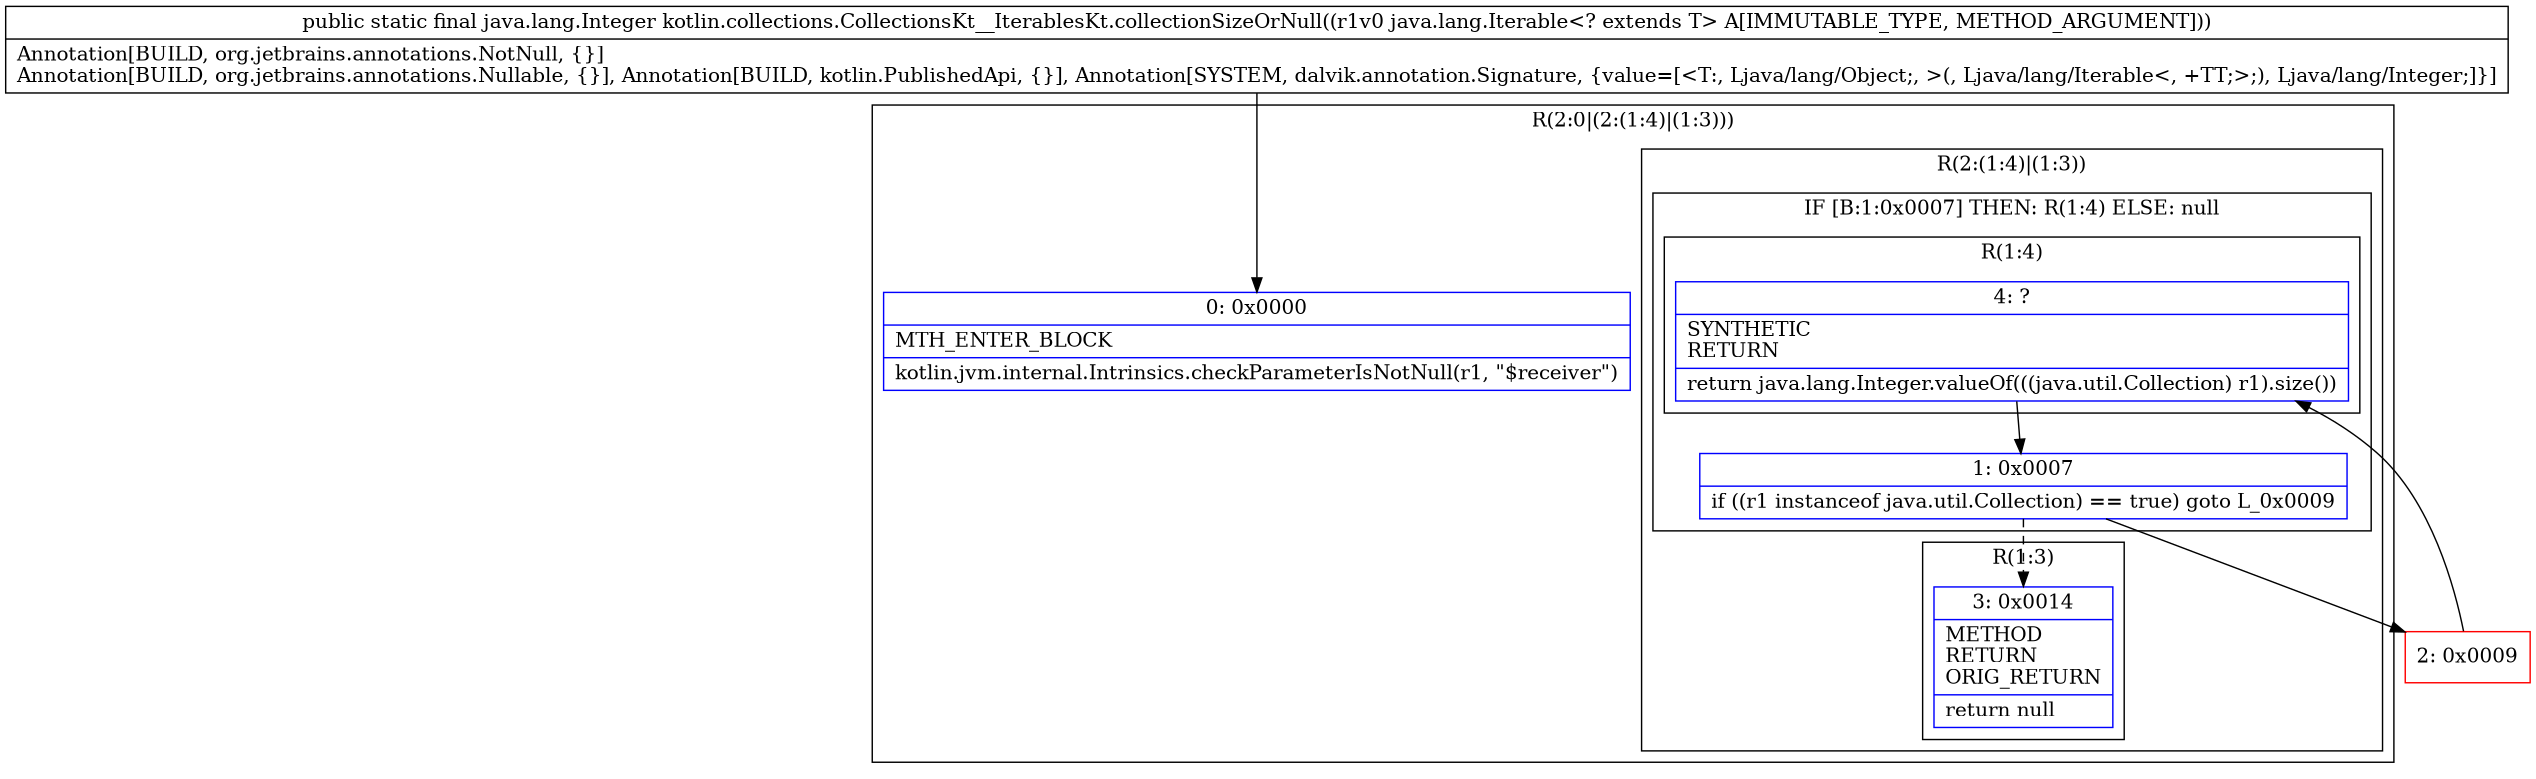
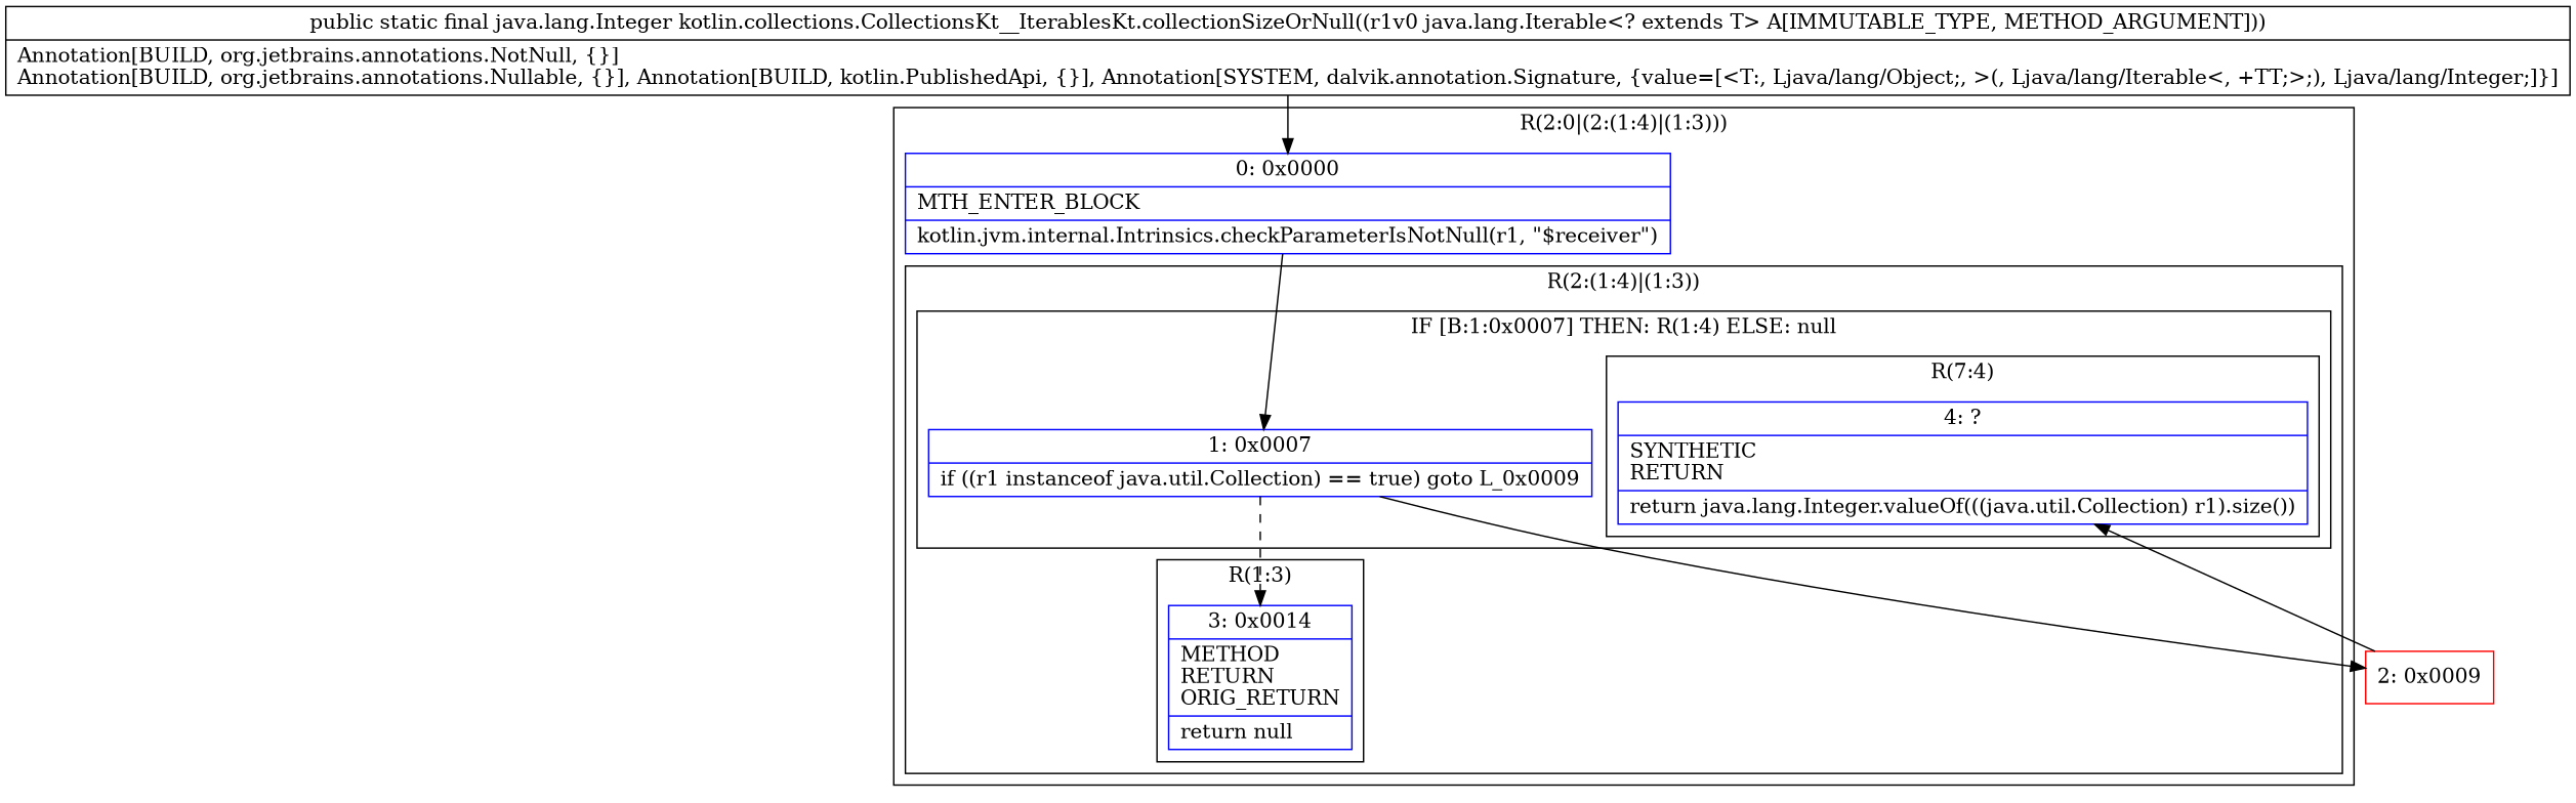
  digraph {
    node [color=blue shape=record]
    n1 [label="{4\:\ ?|SYNTHETIC\lRETURN\l|return java.lang.Integer.valueOf(((java.util.Collection) r1).size())\l}"]
    n2 [label="{1\:\ 0x0007|if ((r1 instanceof java.util.Collection) == true) goto L_0x0009\l}"]
    n3 [label="{3\:\ 0x0014|METHOD\lRETURN\lORIG_RETURN\l|return null\l}"]
    n4 [label="{0\:\ 0x0000|MTH_ENTER_BLOCK\l|kotlin.jvm.internal.Intrinsics.checkParameterIsNotNull(r1, \"$receiver\")\l}"]
    n5 [color=red label="{2\:\ 0x0009}"]
    n6 [label="{public static final java.lang.Integer kotlin.collections.CollectionsKt__IterablesKt.collectionSizeOrNull((r1v0 java.lang.Iterable\<? extends T\> A[IMMUTABLE_TYPE, METHOD_ARGUMENT]))  | Annotation[BUILD, org.jetbrains.annotations.NotNull, \{\}]\lAnnotation[BUILD, org.jetbrains.annotations.Nullable, \{\}], Annotation[BUILD, kotlin.PublishedApi, \{\}], Annotation[SYSTEM, dalvik.annotation.Signature, \{value=[\<T:, Ljava\/lang\/Object;, \>(, Ljava\/lang\/Iterable\<, +TT;\>;), Ljava\/lang\/Integer;]\}]\l}" color=""]
    subgraph cluster_1 {
      label="R(2:0|(2:(1:4)|(1:3)))"
      n4
      subgraph cluster_2 {
        label="R(2:(1:4)|(1:3))"
        subgraph cluster_3 {
          label="IF [B:1:0x0007] THEN: R(1:4) ELSE: null"
          n2
          subgraph cluster_4 {
-           label="R(1:4)"
+           label="R(7:4)"
            n1
          }
        }
        subgraph cluster_5 {
          label="R(1:3)"
          n3
        }
      }
    }
    n2 -> n3 [style=dashed]
    n2 -> n5
-   n1 -> n2
+   n4 -> n2
    n5 -> n1
    n6 -> n4
  }
